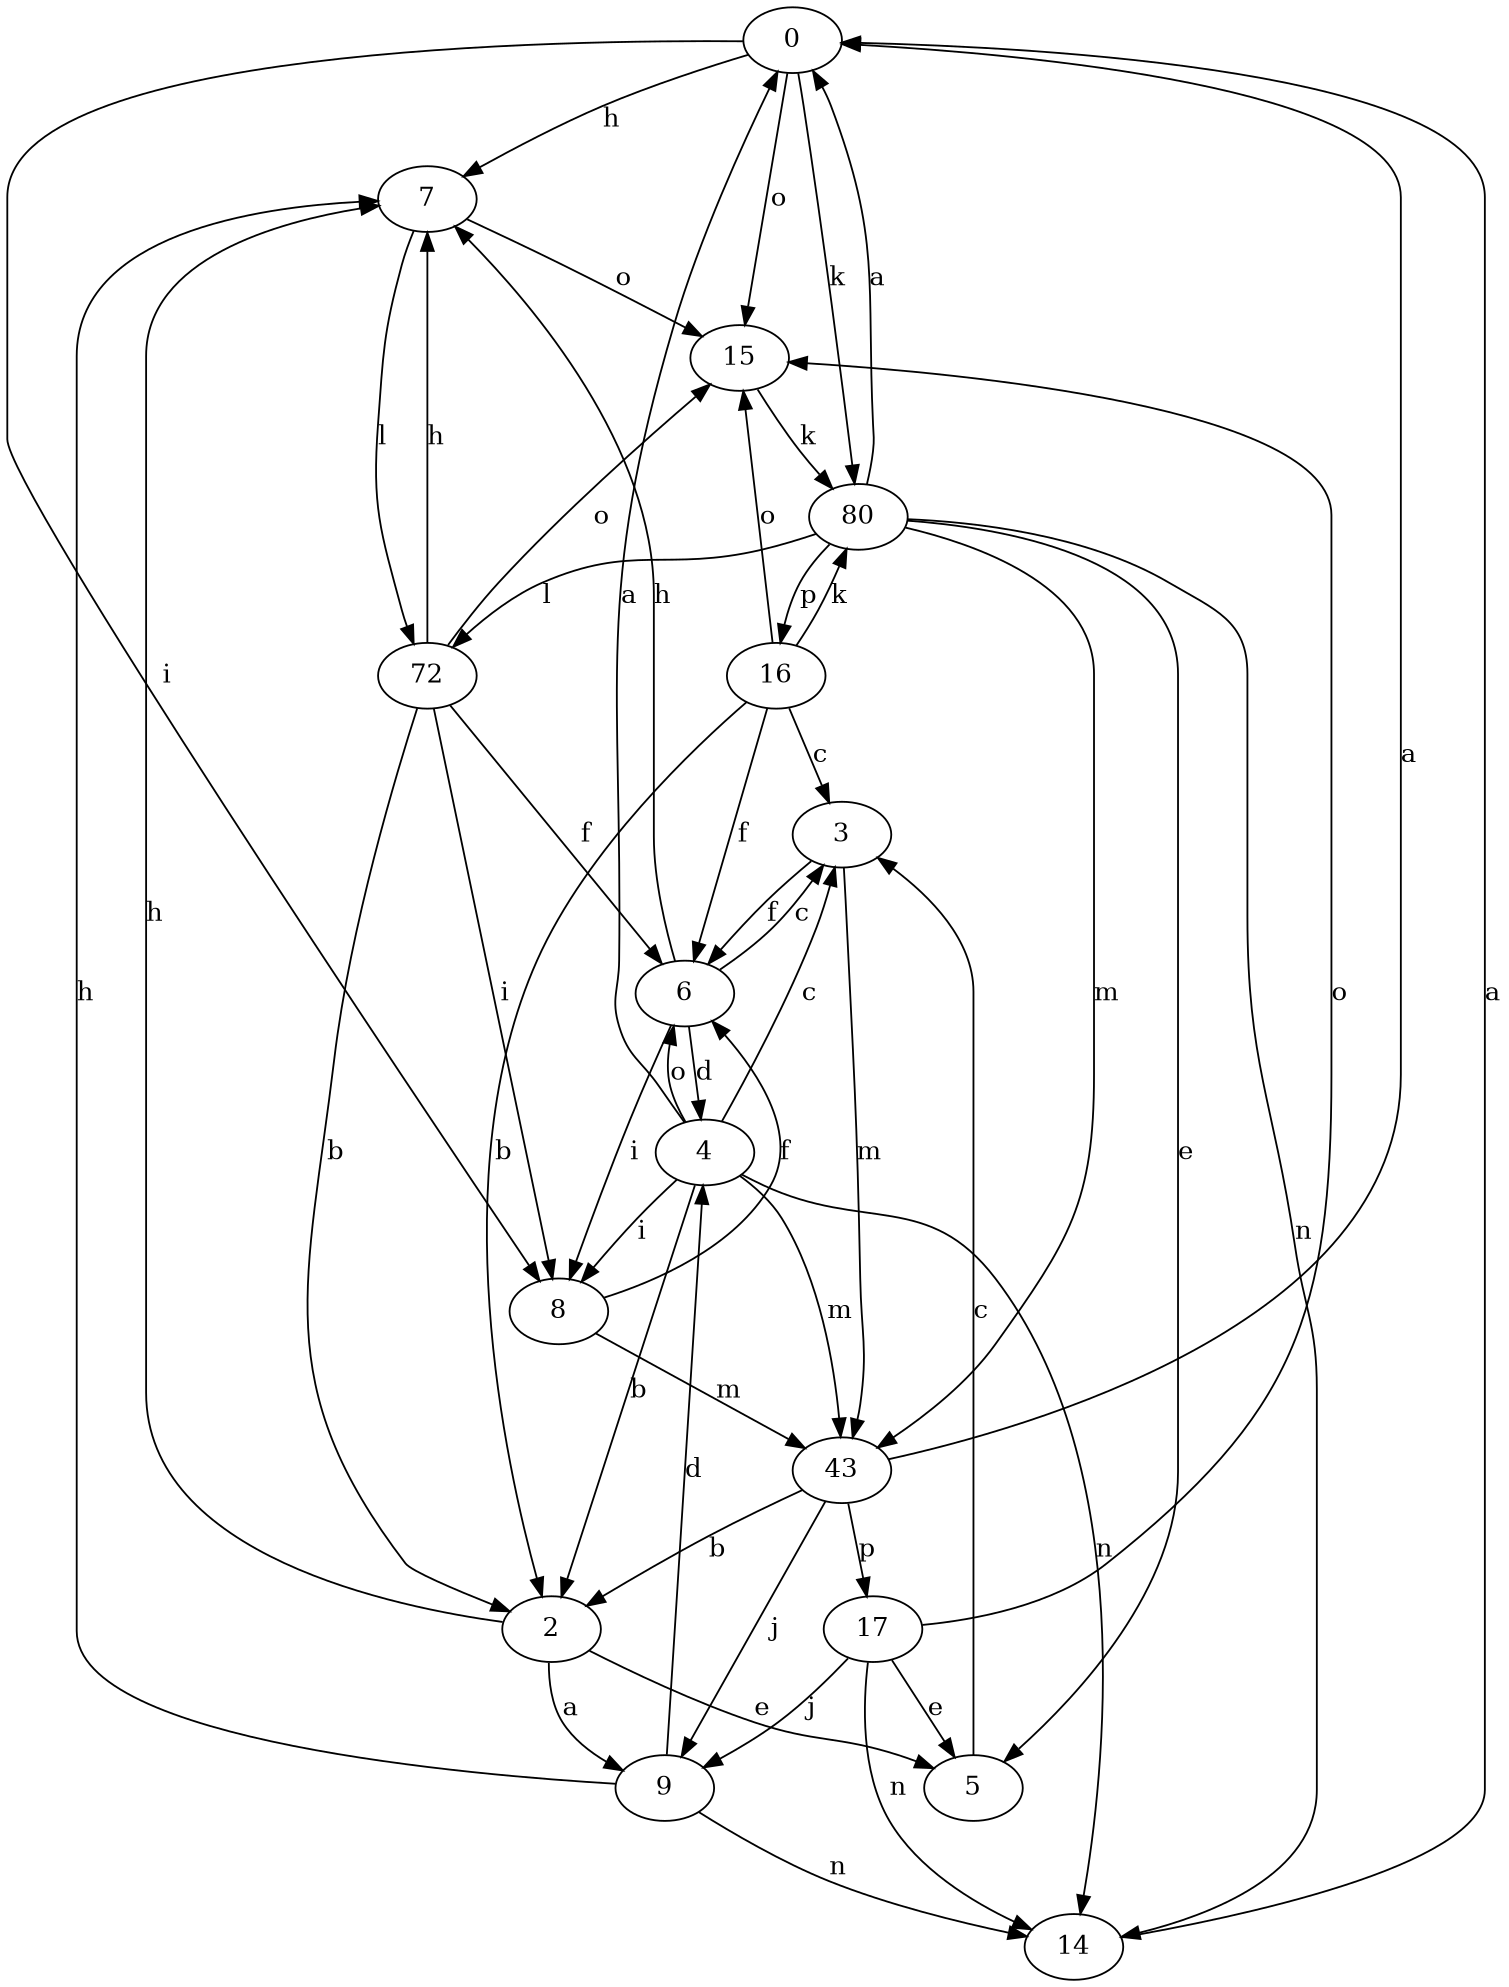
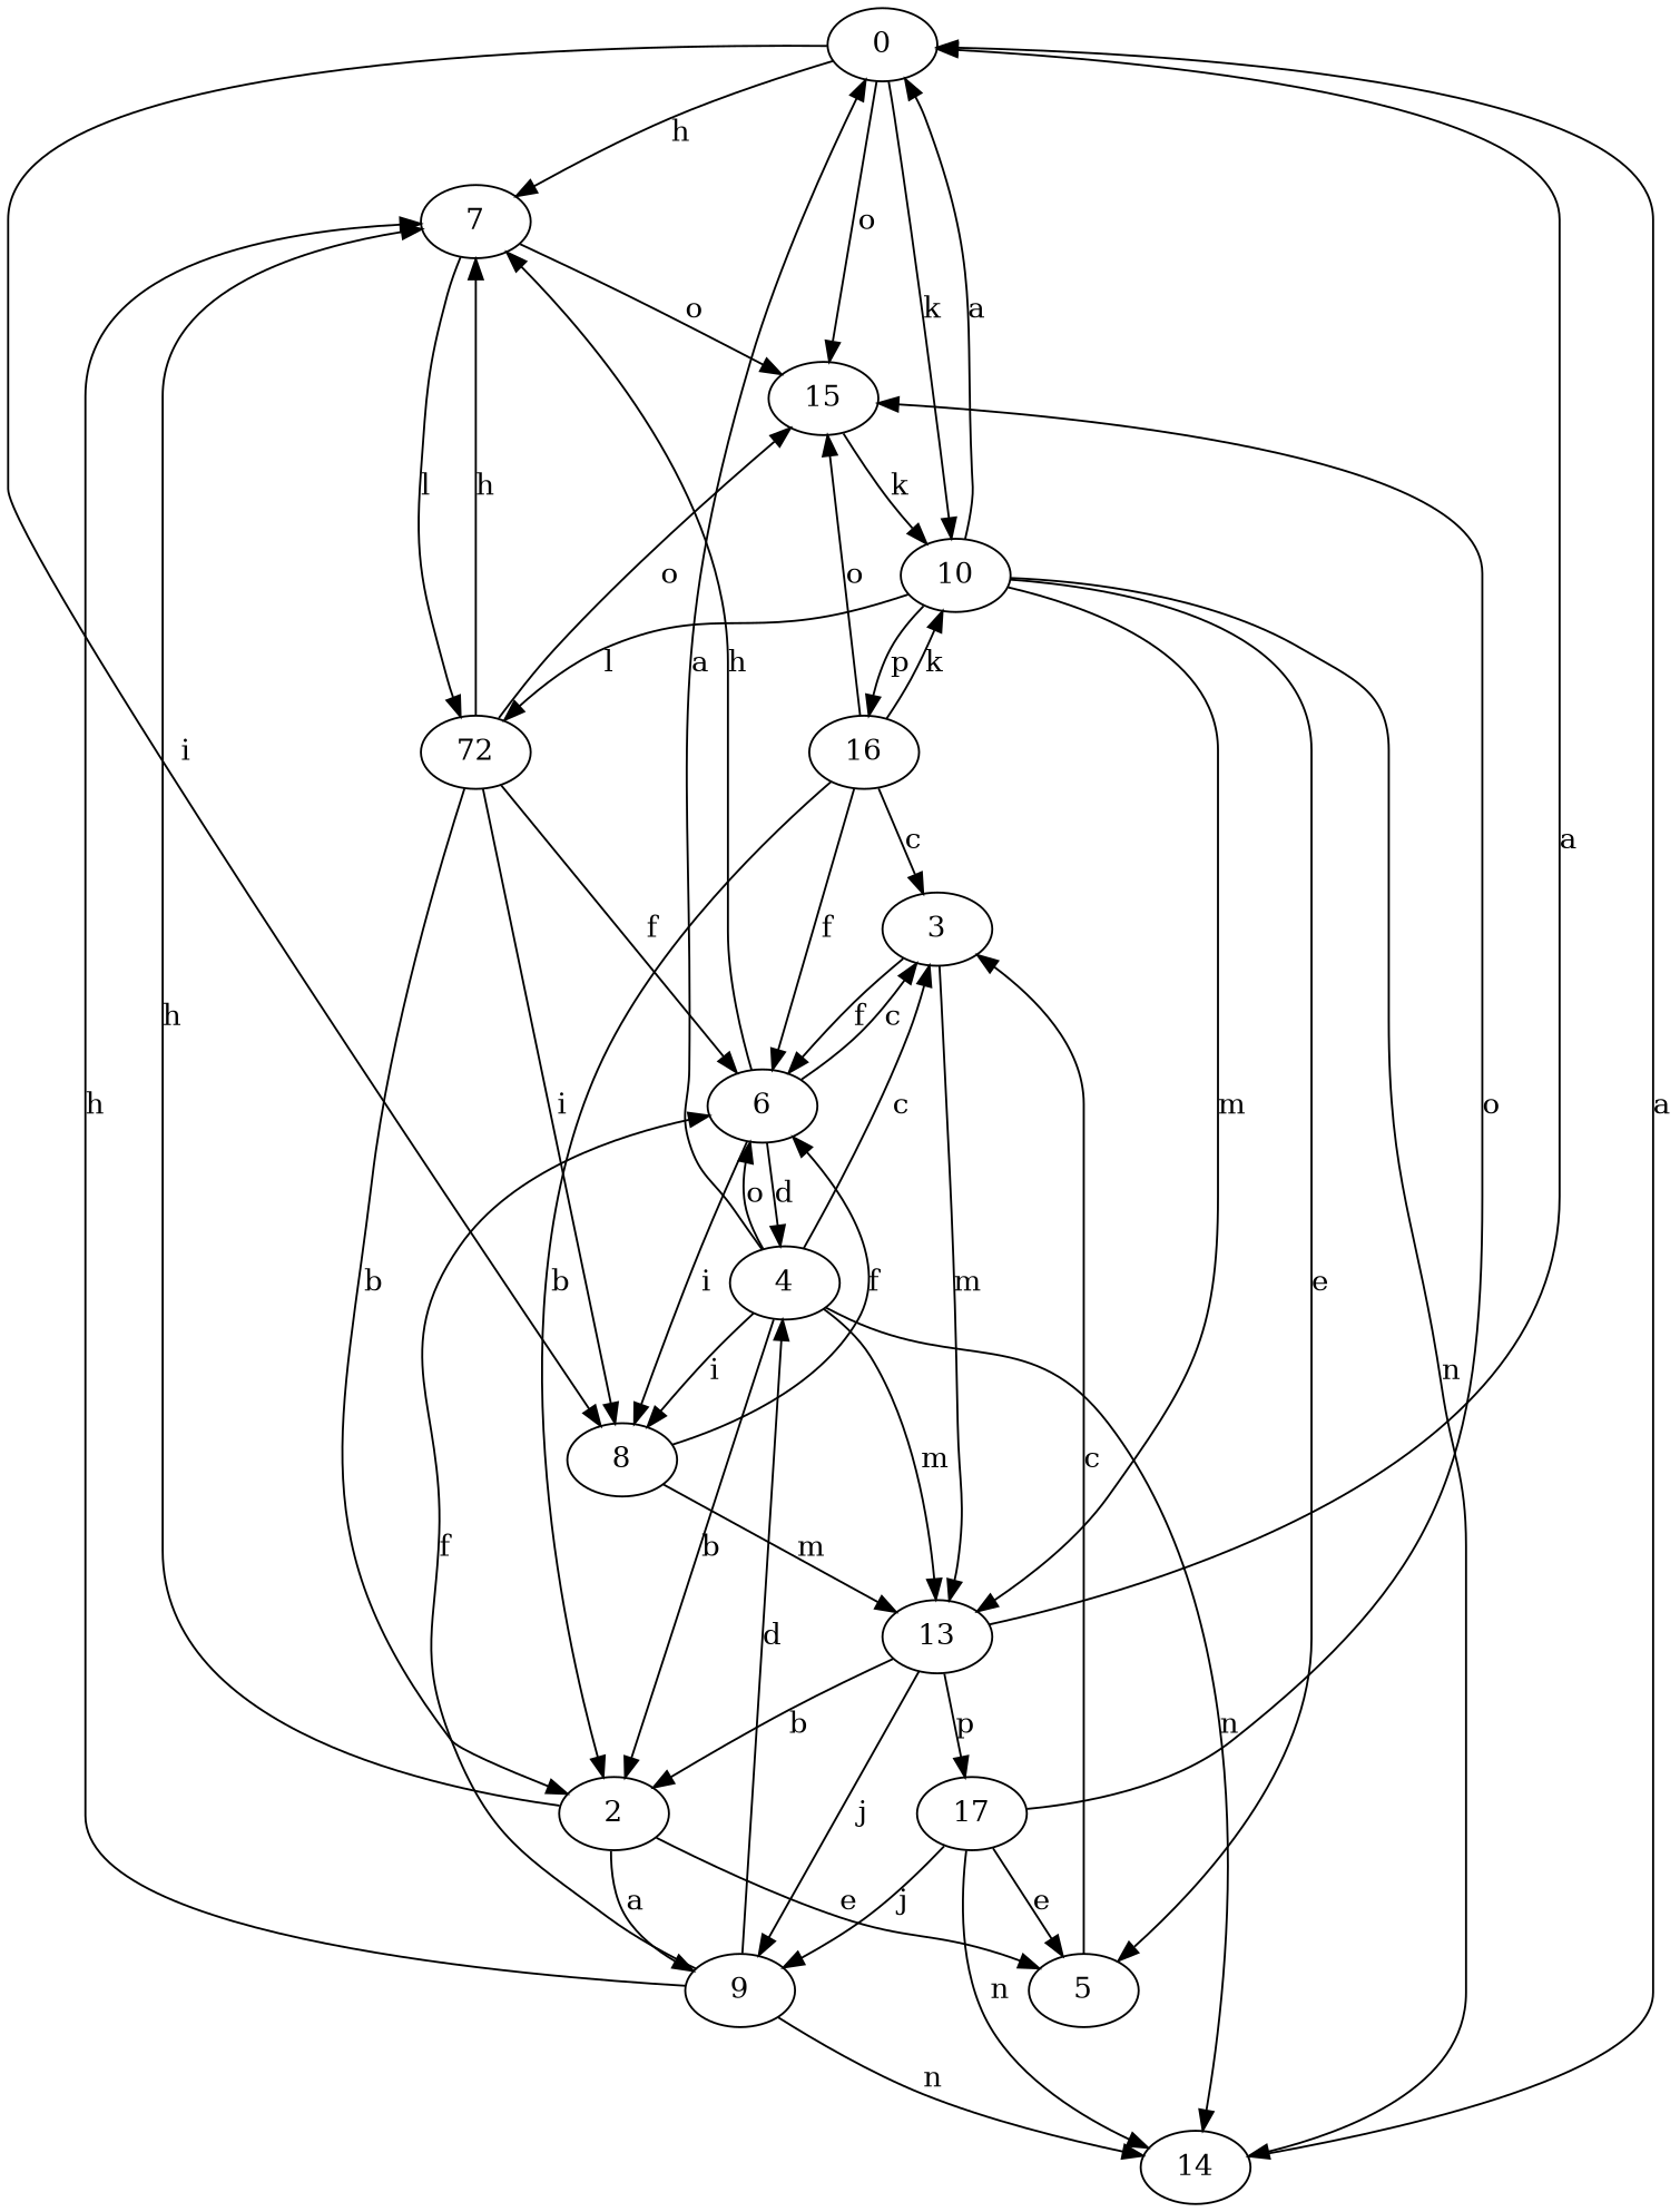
  strict digraph {
    0
    7
    8
-   10 [label=80]
+   10
    15
    n6 [label=72]
    6
-   13 [label=43]
+   13
    5
    14
    16
    2
    9
    3
    4
    17
    0 -> 7 [label=h]
    0 -> 8 [label=i]
    0 -> 10 [label=k]
    0 -> 15 [label=o]
    7 -> 15 [label=o]
    7 -> n6 [label=l]
    8 -> 6 [label=f]
    8 -> 13 [label=m]
    10 -> 0 [label=a]
    10 -> n6 [label=l]
    10 -> 13 [label=m]
    10 -> 5 [label=e]
    10 -> 14 [label=n]
    10 -> 16 [label=p]
    15 -> 10 [label=k]
    n6 -> 7 [label=h]
    n6 -> 8 [label=i]
    n6 -> 15 [label=o]
    n6 -> 6 [label=f]
    n6 -> 2 [label=b]
    6 -> 7 [label=h]
    6 -> 8 [label=i]
    6 -> 3 [label=c]
    6 -> 4 [label=d]
    13 -> 0 [label=a]
    13 -> 2 [label=b]
    13 -> 9 [label=j]
    13 -> 17 [label=p]
    5 -> 3 [label=c]
    14 -> 0 [label=a]
    16 -> 10 [label=k]
    16 -> 15 [label=o]
    16 -> 6 [label=f]
    16 -> 2 [label=b]
    16 -> 3 [label=c]
    2 -> 7 [label=h]
    2 -> 5 [label=e]
    2 -> 9 [label=a]
    9 -> 7 [label=h]
+   9 -> 6 [label=f]
    9 -> 14 [label=n]
    9 -> 4 [label=d]
    3 -> 6 [label=f]
    3 -> 13 [label=m]
    4 -> 0 [label=a]
    4 -> 8 [label=i]
    4 -> 6 [label=o]
    4 -> 13 [label=m]
    4 -> 14 [label=n]
    4 -> 2 [label=b]
    4 -> 3 [label=c]
    17 -> 15 [label=o]
    17 -> 5 [label=e]
    17 -> 14 [label=n]
    17 -> 9 [label=j]
  }
